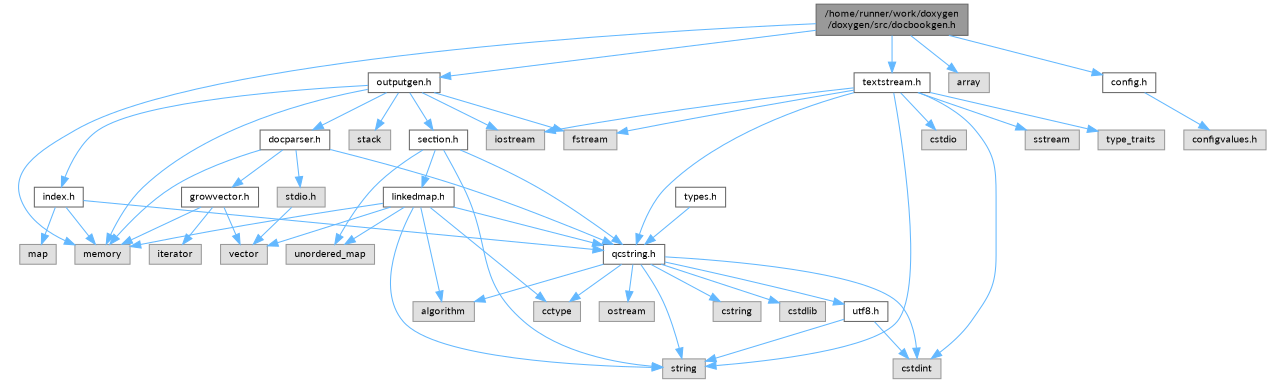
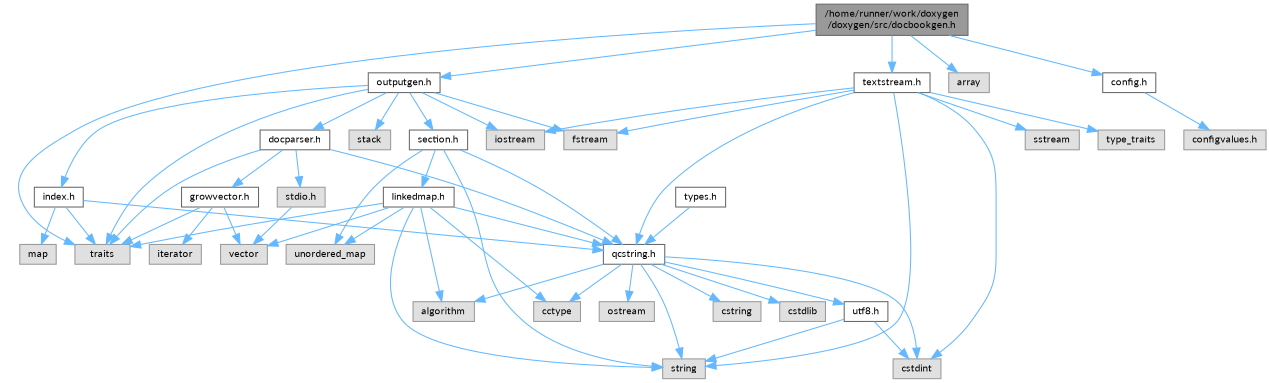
  digraph {
    fontname=Lato
    node [color=grey60 fillcolor="#E0E0E0" fontname=Lato fontsize=10 shape=box style=filled]
    edge [color=steelblue1 fontname=Lato fontsize=10 labelfontname=Helvetica labelfontsize=10 style=solid]
    n1 [color=gray40 fillcolor=grey60 fontcolor=black height=0.2 label="/home/runner/work/doxygen\l/doxygen/src/docbookgen.h" width=0.4]
-   n2 [height=0.2 label=memory width=0.4]
+   n2 [height=0.2 label=traits width=0.4]
    n3 [height=0.2 label=array width=0.4]
    n4 [color=grey40 fillcolor=white height=0.2 label="config.h" width=0.4]
    n5 [color=grey40 fillcolor=white height=0.2 label="outputgen.h" width=0.4]
    n6 [color=grey40 fillcolor=white height=0.2 label="textstream.h" width=0.4]
    n7 [height=0.2 label="configvalues.h" width=0.4]
    n8 [height=0.2 label=stack width=0.4]
    n9 [height=0.2 label=iostream width=0.4]
    n10 [height=0.2 label=fstream width=0.4]
    n11 [color=grey40 fillcolor=white height=0.2 label="index.h" width=0.4]
    n12 [color=grey40 fillcolor=white height=0.2 label="section.h" width=0.4]
    n13 [color=grey40 fillcolor=white height=0.2 label="docparser.h" width=0.4]
    n14 [color=grey40 fillcolor=white height=0.2 label="types.h" width=0.4]
    n15 [color=grey40 fillcolor=white height=0.2 label="qcstring.h" width=0.4]
    n16 [height=0.2 label=map width=0.4]
    n17 [height=0.2 label=string width=0.4]
    n18 [height=0.2 label=unordered_map width=0.4]
    n19 [color=grey40 fillcolor=white height=0.2 label="linkedmap.h" width=0.4]
-   n20 [height=0.2 label=cstdio width=0.4]
    n21 [height=0.2 label=cstdint width=0.4]
    n22 [height=0.2 label=sstream width=0.4]
    n23 [height=0.2 label=type_traits width=0.4]
    n24 [height=0.2 label="stdio.h" width=0.4]
    n25 [color=grey40 fillcolor=white height=0.2 label="growvector.h" width=0.4]
    n26 [height=0.2 label=algorithm width=0.4]
    n27 [height=0.2 label=cctype width=0.4]
    n28 [height=0.2 label=cstring width=0.4]
    n29 [height=0.2 label=cstdlib width=0.4]
    n30 [height=0.2 label=ostream width=0.4]
    n31 [color=grey40 fillcolor=white height=0.2 label="utf8.h" width=0.4]
    n32 [height=0.2 label=vector width=0.4]
    n33 [height=0.2 label=iterator width=0.4]
    n1 -> n2
    n1 -> n3
    n1 -> n4
    n1 -> n5
    n1 -> n6
    n4 -> n7
    n5 -> n2
    n5 -> n8
    n5 -> n9
    n5 -> n10
    n5 -> n11
    n5 -> n12
    n5 -> n13
    n6 -> n9
    n6 -> n10
    n6 -> n15
    n6 -> n17
-   n6 -> n20
    n6 -> n21
    n6 -> n22
    n6 -> n23
    n11 -> n2
    n11 -> n15
    n11 -> n16
    n12 -> n15
    n12 -> n17
    n12 -> n18
    n12 -> n19
    n13 -> n2
    n13 -> n15
    n13 -> n24
    n13 -> n25
    n14 -> n15
    n15 -> n17
    n15 -> n21
    n15 -> n26
    n15 -> n27
    n15 -> n28
    n15 -> n29
    n15 -> n30
    n15 -> n31
    n19 -> n2
    n19 -> n15
    n19 -> n17
    n19 -> n18
    n19 -> n26
    n19 -> n27
    n19 -> n32
    n24 -> n32
    n25 -> n2
    n25 -> n32
    n25 -> n33
    n31 -> n17
    n31 -> n21
  }
